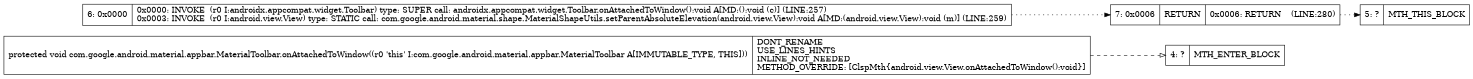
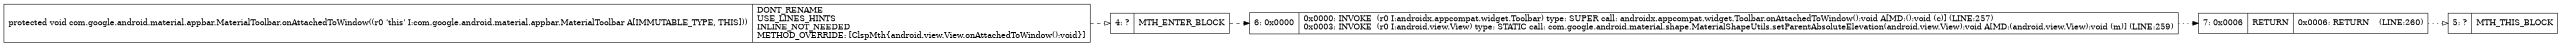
  digraph {
    rankdir=LR
    node [shape=record]
    edge [arrowhead=normal style=dashed]
    n1 [label="{4\:\ ?|MTH_ENTER_BLOCK\l}"]
    n2 [label="{6\:\ 0x0000|0x0000: INVOKE  (r0 I:androidx.appcompat.widget.Toolbar) type: SUPER call: androidx.appcompat.widget.Toolbar.onAttachedToWindow():void A[MD:():void (c)] (LINE:257)\l0x0003: INVOKE  (r0 I:android.view.View) type: STATIC call: com.google.android.material.shape.MaterialShapeUtils.setParentAbsoluteElevation(android.view.View):void A[MD:(android.view.View):void (m)] (LINE:259)\l}"]
-   n3 [label="{7\:\ 0x0006|RETURN\l|0x0006: RETURN    (LINE:280)\l}"]
+   n3 [label="{7\:\ 0x0006|RETURN\l|0x0006: RETURN    (LINE:260)\l}"]
    n4 [label="{5\:\ ?|MTH_THIS_BLOCK\l}"]
    n5 [label="{protected void com.google.android.material.appbar.MaterialToolbar.onAttachedToWindow((r0 'this' I:com.google.android.material.appbar.MaterialToolbar A[IMMUTABLE_TYPE, THIS]))  | DONT_RENAME\lUSE_LINES_HINTS\lINLINE_NOT_NEEDED\lMETHOD_OVERRIDE: [ClspMth\{android.view.View.onAttachedToWindow():void\}]\l}"]
+   n1 -> n2
    n2 -> n3 [style=dotted]
-   n3 -> n4 [style=dotted]
+   n3 -> n4 [arrowhead=onormal style=dotted]
    n5 -> n1 [arrowhead=onormal]
  }
